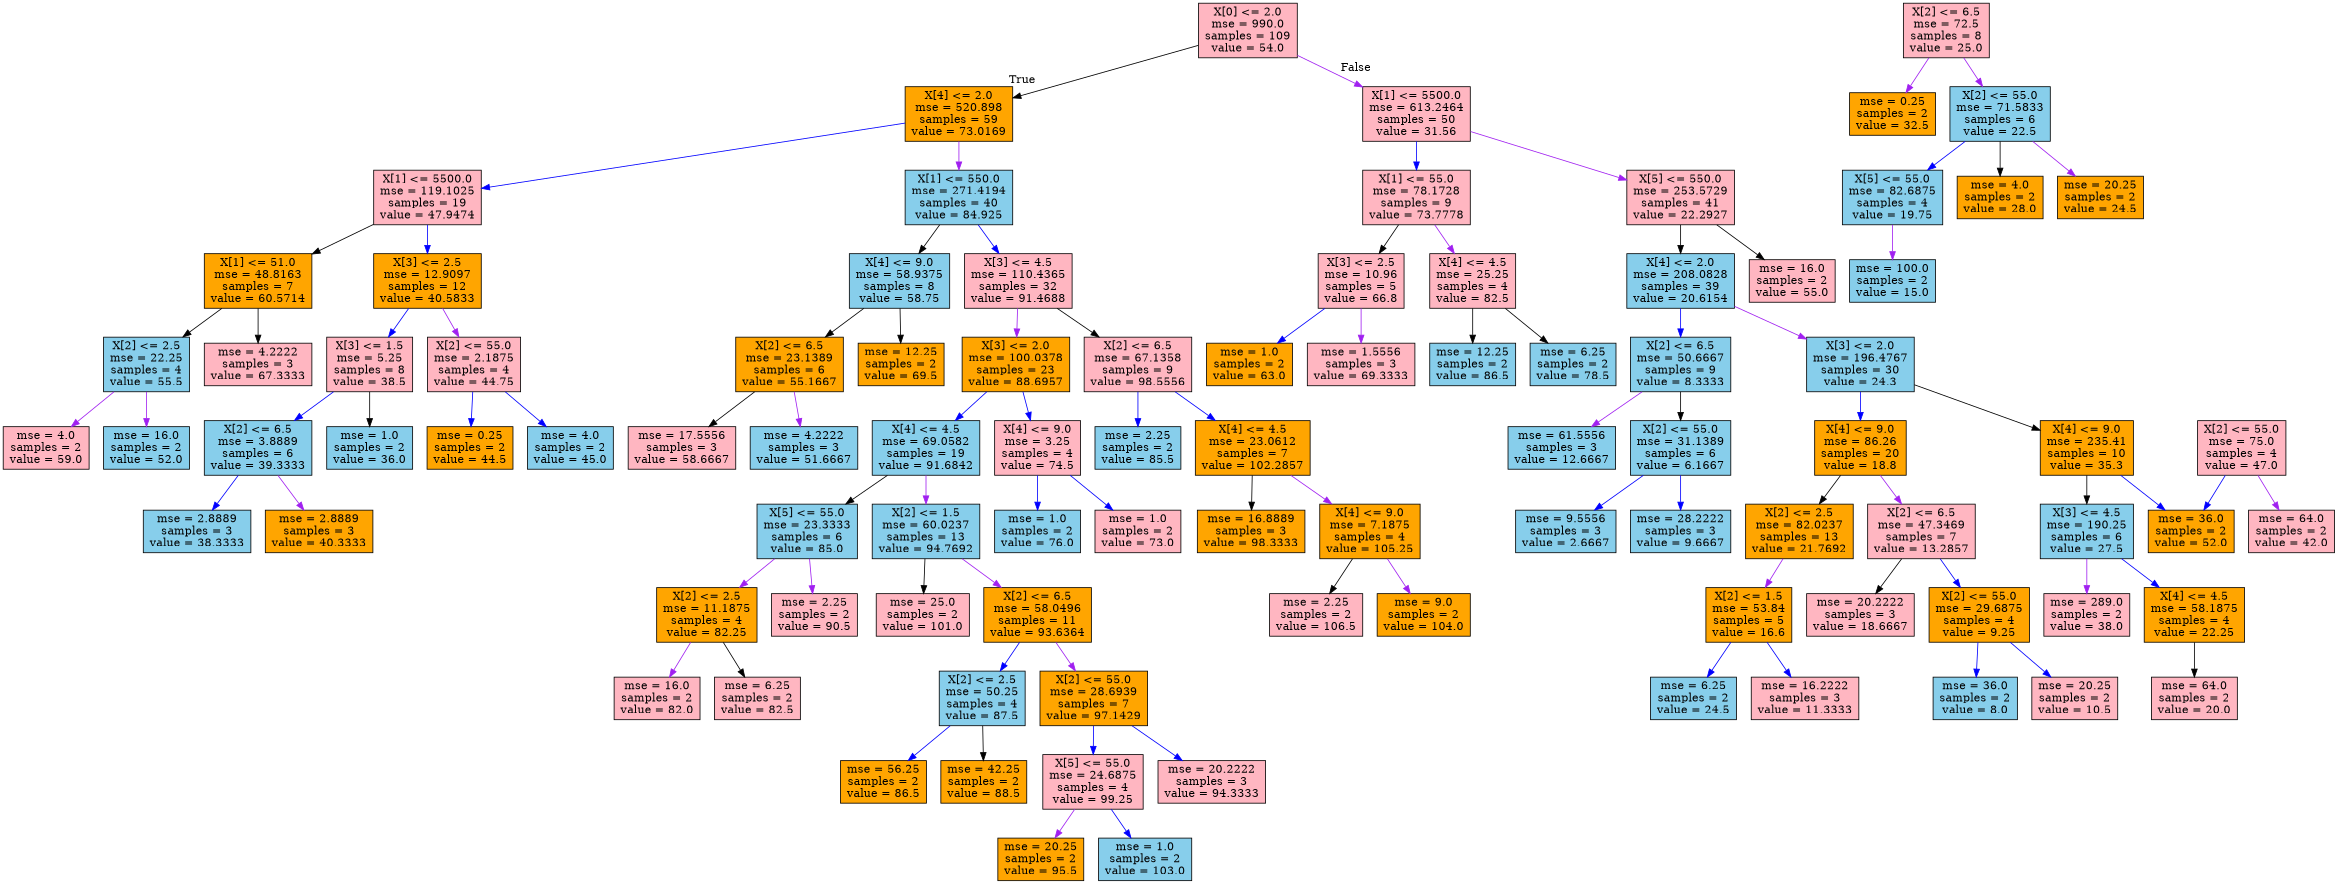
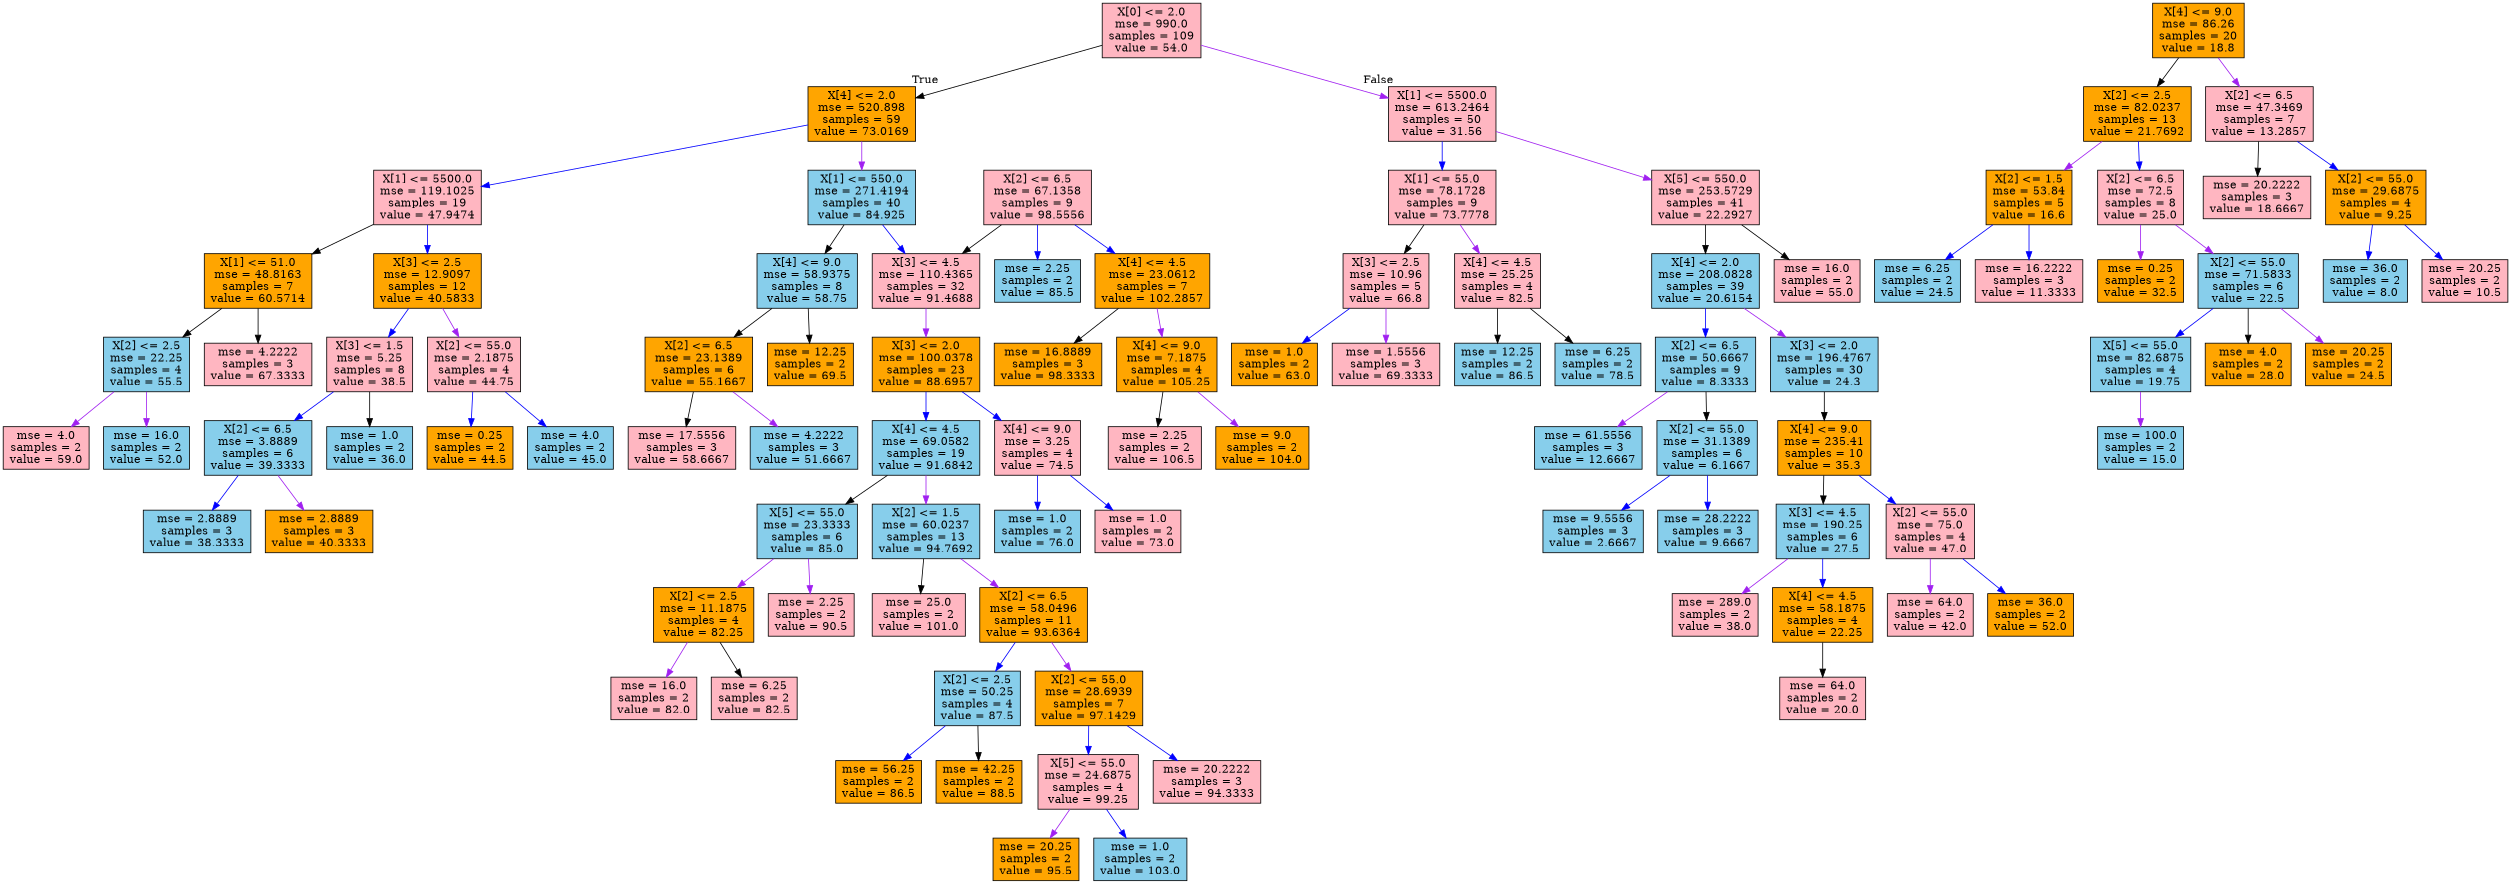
  digraph {
    node [fillcolor=lightpink shape=box style=filled]
    edge [color=blue]
    n1 [label="X[0] <= 2.0\nmse = 990.0\nsamples = 109\nvalue = 54.0"]
    n2 [fillcolor=orange label="X[4] <= 2.0\nmse = 520.898\nsamples = 59\nvalue = 73.0169"]
    n3 [label="X[1] <= 5500.0\nmse = 613.2464\nsamples = 50\nvalue = 31.56"]
    n4 [label="X[1] <= 5500.0\nmse = 119.1025\nsamples = 19\nvalue = 47.9474"]
    n5 [fillcolor=skyblue label="X[1] <= 550.0\nmse = 271.4194\nsamples = 40\nvalue = 84.925"]
    n6 [label="X[1] <= 55.0\nmse = 78.1728\nsamples = 9\nvalue = 73.7778"]
    n7 [label="X[5] <= 550.0\nmse = 253.5729\nsamples = 41\nvalue = 22.2927"]
    n8 [fillcolor=orange label="X[1] <= 51.0\nmse = 48.8163\nsamples = 7\nvalue = 60.5714"]
    n9 [fillcolor=orange label="X[3] <= 2.5\nmse = 12.9097\nsamples = 12\nvalue = 40.5833"]
    n10 [fillcolor=skyblue label="X[4] <= 9.0\nmse = 58.9375\nsamples = 8\nvalue = 58.75"]
    n11 [label="X[3] <= 4.5\nmse = 110.4365\nsamples = 32\nvalue = 91.4688"]
    n12 [fillcolor=skyblue label="X[2] <= 2.5\nmse = 22.25\nsamples = 4\nvalue = 55.5"]
    n13 [label="mse = 4.2222\nsamples = 3\nvalue = 67.3333"]
    n14 [label="X[3] <= 1.5\nmse = 5.25\nsamples = 8\nvalue = 38.5"]
    n15 [label="X[2] <= 55.0\nmse = 2.1875\nsamples = 4\nvalue = 44.75"]
    n16 [label="mse = 4.0\nsamples = 2\nvalue = 59.0"]
    n17 [fillcolor=skyblue label="mse = 16.0\nsamples = 2\nvalue = 52.0"]
    n18 [fillcolor=skyblue label="X[2] <= 6.5\nmse = 3.8889\nsamples = 6\nvalue = 39.3333"]
    n19 [fillcolor=skyblue label="mse = 1.0\nsamples = 2\nvalue = 36.0"]
    n20 [fillcolor=orange label="mse = 0.25\nsamples = 2\nvalue = 44.5"]
    n21 [fillcolor=skyblue label="mse = 4.0\nsamples = 2\nvalue = 45.0"]
    n22 [fillcolor=skyblue label="mse = 2.8889\nsamples = 3\nvalue = 38.3333"]
    n23 [fillcolor=orange label="mse = 2.8889\nsamples = 3\nvalue = 40.3333"]
    n24 [fillcolor=orange label="X[2] <= 6.5\nmse = 23.1389\nsamples = 6\nvalue = 55.1667"]
    n25 [fillcolor=orange label="mse = 12.25\nsamples = 2\nvalue = 69.5"]
    n26 [fillcolor=orange label="X[3] <= 2.0\nmse = 100.0378\nsamples = 23\nvalue = 88.6957"]
    n27 [label="X[2] <= 6.5\nmse = 67.1358\nsamples = 9\nvalue = 98.5556"]
    n28 [label="mse = 17.5556\nsamples = 3\nvalue = 58.6667"]
    n29 [fillcolor=skyblue label="mse = 4.2222\nsamples = 3\nvalue = 51.6667"]
    n30 [fillcolor=skyblue label="X[4] <= 4.5\nmse = 69.0582\nsamples = 19\nvalue = 91.6842"]
    n31 [label="X[4] <= 9.0\nmse = 3.25\nsamples = 4\nvalue = 74.5"]
    n32 [fillcolor=skyblue label="mse = 2.25\nsamples = 2\nvalue = 85.5"]
    n33 [fillcolor=orange label="X[4] <= 4.5\nmse = 23.0612\nsamples = 7\nvalue = 102.2857"]
    n34 [fillcolor=skyblue label="X[5] <= 55.0\nmse = 23.3333\nsamples = 6\nvalue = 85.0"]
    n35 [fillcolor=skyblue label="X[2] <= 1.5\nmse = 60.0237\nsamples = 13\nvalue = 94.7692"]
    n36 [fillcolor=skyblue label="mse = 1.0\nsamples = 2\nvalue = 76.0"]
    n37 [label="mse = 1.0\nsamples = 2\nvalue = 73.0"]
    n38 [fillcolor=orange label="X[2] <= 2.5\nmse = 11.1875\nsamples = 4\nvalue = 82.25"]
    n39 [label="mse = 2.25\nsamples = 2\nvalue = 90.5"]
    n40 [label="mse = 25.0\nsamples = 2\nvalue = 101.0"]
    n41 [fillcolor=orange label="X[2] <= 6.5\nmse = 58.0496\nsamples = 11\nvalue = 93.6364"]
    n42 [label="mse = 16.0\nsamples = 2\nvalue = 82.0"]
    n43 [label="mse = 6.25\nsamples = 2\nvalue = 82.5"]
    n44 [fillcolor=skyblue label="X[2] <= 2.5\nmse = 50.25\nsamples = 4\nvalue = 87.5"]
    n45 [fillcolor=orange label="X[2] <= 55.0\nmse = 28.6939\nsamples = 7\nvalue = 97.1429"]
    n46 [fillcolor=orange label="mse = 56.25\nsamples = 2\nvalue = 86.5"]
    n47 [fillcolor=orange label="mse = 42.25\nsamples = 2\nvalue = 88.5"]
    n48 [label="X[5] <= 55.0\nmse = 24.6875\nsamples = 4\nvalue = 99.25"]
    n49 [label="mse = 20.2222\nsamples = 3\nvalue = 94.3333"]
    n50 [fillcolor=orange label="mse = 20.25\nsamples = 2\nvalue = 95.5"]
    n51 [fillcolor=skyblue label="mse = 1.0\nsamples = 2\nvalue = 103.0"]
    n52 [fillcolor=orange label="mse = 16.8889\nsamples = 3\nvalue = 98.3333"]
    n53 [fillcolor=orange label="X[4] <= 9.0\nmse = 7.1875\nsamples = 4\nvalue = 105.25"]
    n54 [label="mse = 2.25\nsamples = 2\nvalue = 106.5"]
    n55 [fillcolor=orange label="mse = 9.0\nsamples = 2\nvalue = 104.0"]
    n56 [label="X[3] <= 2.5\nmse = 10.96\nsamples = 5\nvalue = 66.8"]
    n57 [label="X[4] <= 4.5\nmse = 25.25\nsamples = 4\nvalue = 82.5"]
    n58 [fillcolor=skyblue label="X[4] <= 2.0\nmse = 208.0828\nsamples = 39\nvalue = 20.6154"]
    n59 [label="mse = 16.0\nsamples = 2\nvalue = 55.0"]
    n60 [fillcolor=orange label="mse = 1.0\nsamples = 2\nvalue = 63.0"]
    n61 [label="mse = 1.5556\nsamples = 3\nvalue = 69.3333"]
    n62 [fillcolor=skyblue label="mse = 12.25\nsamples = 2\nvalue = 86.5"]
    n63 [fillcolor=skyblue label="mse = 6.25\nsamples = 2\nvalue = 78.5"]
    n64 [fillcolor=skyblue label="X[2] <= 6.5\nmse = 50.6667\nsamples = 9\nvalue = 8.3333"]
    n65 [fillcolor=skyblue label="X[3] <= 2.0\nmse = 196.4767\nsamples = 30\nvalue = 24.3"]
    n66 [fillcolor=skyblue label="mse = 61.5556\nsamples = 3\nvalue = 12.6667"]
    n67 [fillcolor=skyblue label="X[2] <= 55.0\nmse = 31.1389\nsamples = 6\nvalue = 6.1667"]
    n68 [fillcolor=orange label="X[4] <= 9.0\nmse = 86.26\nsamples = 20\nvalue = 18.8"]
    n69 [fillcolor=orange label="X[4] <= 9.0\nmse = 235.41\nsamples = 10\nvalue = 35.3"]
    n70 [fillcolor=skyblue label="mse = 9.5556\nsamples = 3\nvalue = 2.6667"]
    n71 [fillcolor=skyblue label="mse = 28.2222\nsamples = 3\nvalue = 9.6667"]
    n72 [fillcolor=orange label="X[2] <= 2.5\nmse = 82.0237\nsamples = 13\nvalue = 21.7692"]
    n73 [label="X[2] <= 6.5\nmse = 47.3469\nsamples = 7\nvalue = 13.2857"]
    n74 [fillcolor=skyblue label="X[3] <= 4.5\nmse = 190.25\nsamples = 6\nvalue = 27.5"]
    n75 [label="X[2] <= 55.0\nmse = 75.0\nsamples = 4\nvalue = 47.0"]
    n76 [fillcolor=orange label="X[2] <= 1.5\nmse = 53.84\nsamples = 5\nvalue = 16.6"]
    n77 [label="X[2] <= 6.5\nmse = 72.5\nsamples = 8\nvalue = 25.0"]
    n78 [label="mse = 20.2222\nsamples = 3\nvalue = 18.6667"]
    n79 [fillcolor=orange label="X[2] <= 55.0\nmse = 29.6875\nsamples = 4\nvalue = 9.25"]
    n80 [fillcolor=skyblue label="mse = 6.25\nsamples = 2\nvalue = 24.5"]
    n81 [label="mse = 16.2222\nsamples = 3\nvalue = 11.3333"]
    n82 [fillcolor=orange label="mse = 0.25\nsamples = 2\nvalue = 32.5"]
    n83 [fillcolor=skyblue label="X[2] <= 55.0\nmse = 71.5833\nsamples = 6\nvalue = 22.5"]
    n84 [fillcolor=skyblue label="X[5] <= 55.0\nmse = 82.6875\nsamples = 4\nvalue = 19.75"]
    n85 [fillcolor=orange label="mse = 4.0\nsamples = 2\nvalue = 28.0"]
    n86 [fillcolor=orange label="mse = 20.25\nsamples = 2\nvalue = 24.5"]
    n87 [fillcolor=skyblue label="mse = 100.0\nsamples = 2\nvalue = 15.0"]
    n88 [fillcolor=skyblue label="mse = 36.0\nsamples = 2\nvalue = 8.0"]
    n89 [label="mse = 20.25\nsamples = 2\nvalue = 10.5"]
    n90 [label="mse = 289.0\nsamples = 2\nvalue = 38.0"]
    n91 [fillcolor=orange label="X[4] <= 4.5\nmse = 58.1875\nsamples = 4\nvalue = 22.25"]
    n92 [label="mse = 64.0\nsamples = 2\nvalue = 42.0"]
    n93 [fillcolor=orange label="mse = 36.0\nsamples = 2\nvalue = 52.0"]
    n94 [label="mse = 64.0\nsamples = 2\nvalue = 20.0"]
    n1 -> n2 [color=black headlabel=True labelangle=45 labeldistance=2.5]
    n1 -> n3 [color=purple headlabel=False labelangle=-45 labeldistance=2.5]
    n2 -> n4
    n2 -> n5 [color=purple]
    n3 -> n6
    n3 -> n7 [color=purple]
    n4 -> n8 [color=black]
    n4 -> n9
    n5 -> n10 [color=black]
    n5 -> n11
    n6 -> n56 [color=black]
    n6 -> n57 [color=purple]
    n7 -> n58 [color=black]
    n7 -> n59 [color=black]
    n8 -> n12 [color=black]
    n8 -> n13 [color=black]
    n9 -> n14
    n9 -> n15 [color=purple]
    n10 -> n24 [color=black]
    n10 -> n25 [color=black]
    n11 -> n26 [color=purple]
-   n11 -> n27 [color=black]
+   n27 -> n11 [color=black]
    n12 -> n16 [color=purple]
    n12 -> n17 [color=purple]
    n14 -> n18
    n14 -> n19 [color=black]
    n15 -> n20
    n15 -> n21
    n18 -> n22
    n18 -> n23 [color=purple]
    n24 -> n28 [color=black]
    n24 -> n29 [color=purple]
    n26 -> n30
    n26 -> n31
    n27 -> n32
    n27 -> n33
    n30 -> n34 [color=black]
    n30 -> n35 [color=purple]
    n31 -> n36
    n31 -> n37
    n33 -> n52 [color=black]
    n33 -> n53 [color=purple]
    n34 -> n38 [color=purple]
    n34 -> n39 [color=purple]
    n35 -> n40 [color=black]
    n35 -> n41 [color=purple]
    n38 -> n42 [color=purple]
    n38 -> n43 [color=black]
    n41 -> n44
    n41 -> n45 [color=purple]
    n44 -> n46
    n44 -> n47 [color=black]
    n45 -> n48
    n45 -> n49
    n48 -> n50 [color=purple]
    n48 -> n51
    n53 -> n54 [color=black]
    n53 -> n55 [color=purple]
    n56 -> n60
    n56 -> n61 [color=purple]
    n57 -> n62 [color=black]
    n57 -> n63 [color=black]
    n58 -> n64
    n58 -> n65 [color=purple]
    n64 -> n66 [color=purple]
    n64 -> n67 [color=black]
-   n65 -> n68
    n65 -> n69 [color=black]
    n67 -> n70
    n67 -> n71
    n68 -> n72 [color=black]
    n68 -> n73 [color=purple]
    n69 -> n74 [color=black]
-   n69 -> n93
+   n69 -> n75
    n72 -> n76 [color=purple]
+   n72 -> n77
    n73 -> n78 [color=black]
    n73 -> n79
    n74 -> n90 [color=purple]
    n74 -> n91
    n75 -> n92 [color=purple]
    n75 -> n93
    n76 -> n80
    n76 -> n81
    n77 -> n82 [color=purple]
    n77 -> n83 [color=purple]
    n79 -> n88
    n79 -> n89
    n83 -> n84
    n83 -> n85 [color=black]
    n83 -> n86 [color=purple]
    n84 -> n87 [color=purple]
    n91 -> n94 [color=black]
  }
